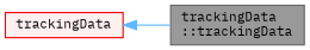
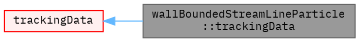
  digraph {
    rankdir=LR
    fontname="IBM Plex Mono"
    node [fontname="IBM Plex Mono" fontsize=10 shape=box style=filled]
-   n1 [color=gray40 fillcolor=grey60 fontcolor=black height=0.2 label="trackingData\l::trackingData" width=0.4]
+   n1 [color=gray40 fillcolor=grey60 fontcolor=black height=0.2 label="wallBoundedStreamLineParticle\l::trackingData" width=0.4]
    n2 [color=red fillcolor="#FFF0F0" height=0.2 label=trackingData width=0.4]
    n2 -> n1 [color=steelblue1 dir=back fontname="IBM Plex Mono" fontsize=10 labelfontname=Helvetica labelfontsize=10 style=solid]
  }
